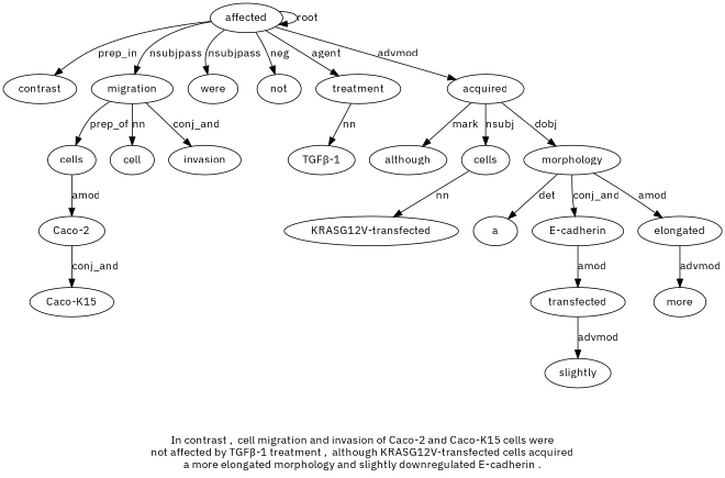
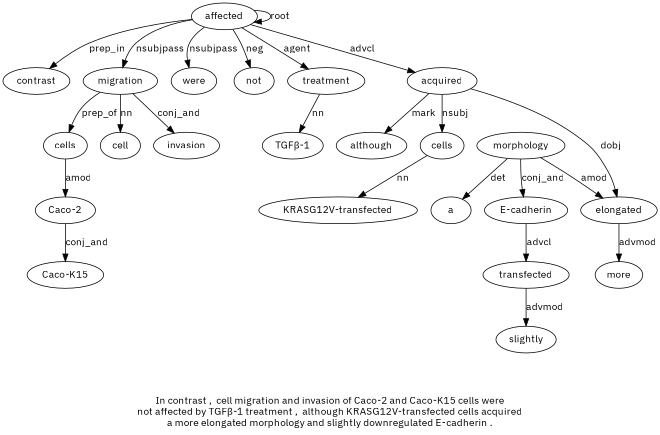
  digraph {
    fontname="IBM Plex Sans"
    label="In contrast ,  cell migration and invasion of Caco-2 and Caco-K15 cells were\nnot affected by TGFβ-1 treatment ,  although KRASG12V-transfected cells acquired\na more elongated morphology and slightly downregulated E-cadherin ."
    node [fillcolor=white fontname="IBM Plex Sans" style=filled]
    edge [fontname="IBM Plex Sans"]
    n1 [label=affected]
    n2 [label=contrast]
    n3 [label=migration]
    n4 [label=were]
    n5 [label=not]
    n6 [label=treatment]
    n7 [label=acquired]
    n8 [label=cell]
    n9 [label=invasion]
    n10 [label=cells]
    n11 [label="TGFβ-1"]
    n12 [label=although]
    n13 [label=cells]
    n14 [label=morphology]
    n15 [label="Caco-2"]
    n16 [label="Caco-K15"]
    n17 [label="KRASG12V-transfected"]
    n18 [label=a]
    n19 [label=elongated]
    n20 [label="E-cadherin"]
    n21 [label=more]
    n22 [label=transfected]
    n23 [label=slightly]
    n1 -> n1 [label=root]
    n1 -> n2 [label=prep_in]
    n1 -> n3 [label=nsubjpass]
    n1 -> n4 [label=nsubjpass]
    n1 -> n5 [label=neg]
    n1 -> n6 [label=agent]
-   n1 -> n7 [label=advmod]
+   n1 -> n7 [label=advcl]
    n3 -> n8 [label=nn]
    n3 -> n9 [label=conj_and]
    n3 -> n10 [label=prep_of]
    n6 -> n11 [label=nn]
    n7 -> n12 [label=mark]
    n7 -> n13 [label=nsubj]
-   n7 -> n14 [label=dobj]
+   n7 -> n19 [label=dobj]
    n10 -> n15 [label=amod]
    n13 -> n17 [label=nn]
    n14 -> n18 [label=det]
    n14 -> n19 [label=amod]
    n14 -> n20 [label=conj_and]
    n15 -> n16 [label=conj_and]
    n19 -> n21 [label=advmod]
-   n20 -> n22 [label=amod]
+   n20 -> n22 [label=advcl]
    n22 -> n23 [label=advmod]
  }
